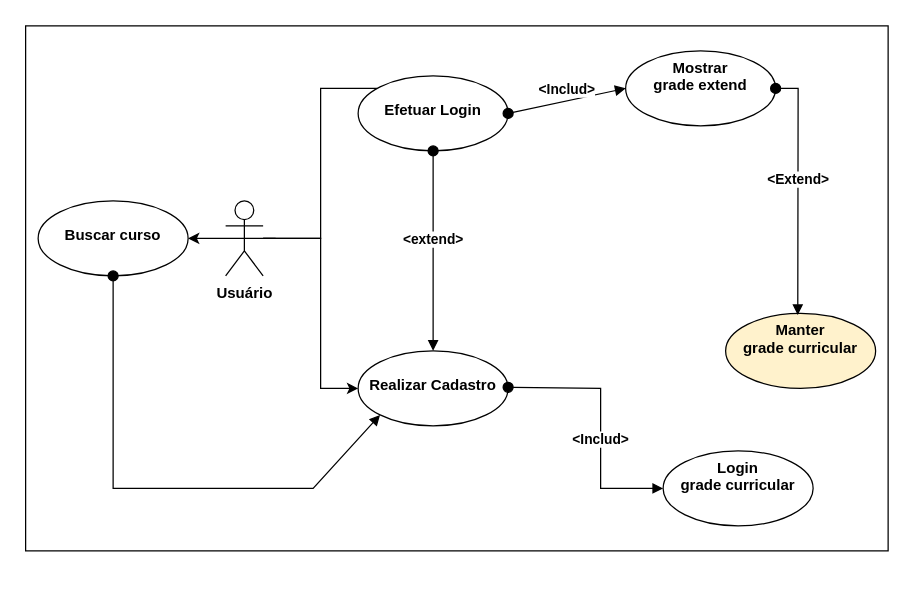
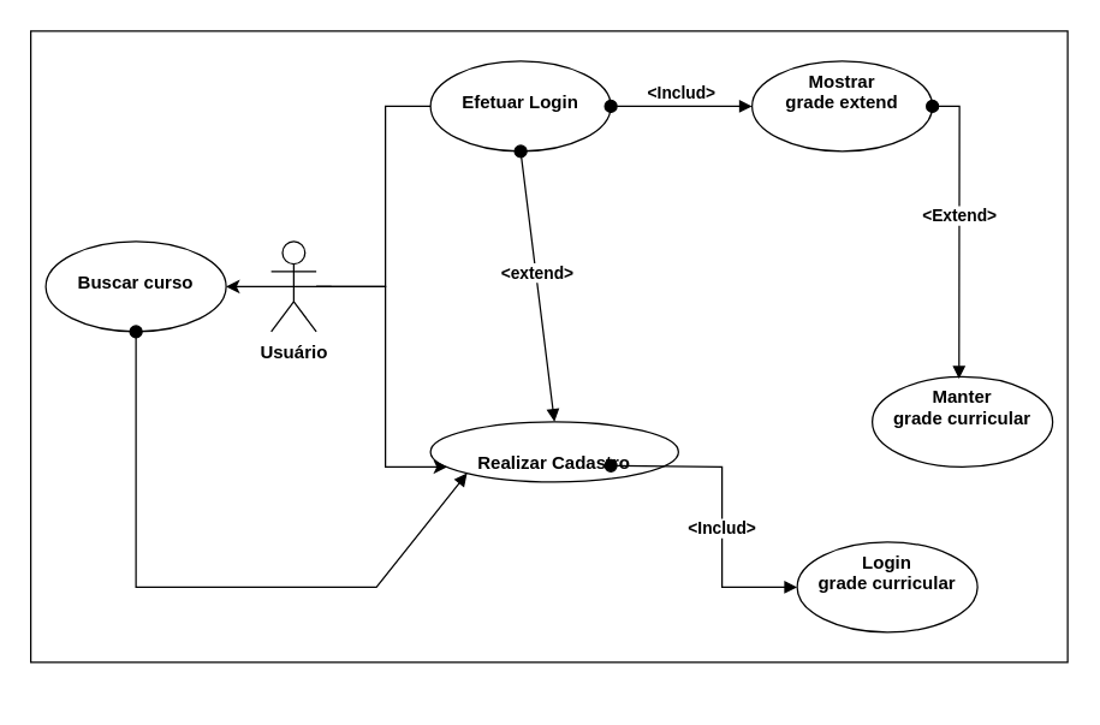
  <mxCell id="0" />
  <mxCell id="1" parent="0" />
  <mxCell id="2" value="" style="group" parent="1" vertex="1" connectable="0"><mxGeometry x="30" y="40" width="680" height="420" as="geometry" /></mxCell>
  <mxCell id="3" value="" style="html=1;" parent="2" vertex="1"><mxGeometry x="-10" y="-20" width="690" height="420" as="geometry" /></mxCell>
  <mxCell id="4" value="" style="edgeStyle=orthogonalEdgeStyle;rounded=0;orthogonalLoop=1;jettySize=auto;html=1;" parent="2" target="11" edge="1"><mxGeometry relative="1" as="geometry"><mxPoint x="190" y="150" as="sourcePoint" /><Array as="points"><mxPoint x="86" y="150" /></Array></mxGeometry></mxCell>
  <mxCell id="5" value="&lt;b&gt;Usuário&lt;/b&gt;" style="shape=umlActor;verticalLabelPosition=bottom;verticalAlign=top;html=1;" parent="2" vertex="1"><mxGeometry x="150" y="120" width="30" height="60" as="geometry" /></mxCell>
- <mxCell id="6" value="&lt;br&gt;&lt;b&gt;Efetuar Login&lt;/b&gt;" style="ellipse;whiteSpace=wrap;html=1;verticalAlign=top;" parent="2" vertex="1"><mxGeometry x="256" y="20" width="120" height="60" as="geometry" /></mxCell>
+ <mxCell id="6" value="&lt;br&gt;&lt;b&gt;Efetuar Login&lt;/b&gt;" style="ellipse;whiteSpace=wrap;html=1;verticalAlign=top;" parent="2" vertex="1"><mxGeometry x="256" width="120" height="60" as="geometry" /></mxCell>
  <mxCell id="7" value="" style="edgeStyle=orthogonalEdgeStyle;rounded=0;orthogonalLoop=1;jettySize=auto;html=1;endArrow=none;" parent="2" source="5" target="6" edge="1"><mxGeometry relative="1" as="geometry"><Array as="points"><mxPoint x="226" y="150" /><mxPoint x="226" y="30" /></Array></mxGeometry></mxCell>
- <mxCell id="8" value="&lt;b&gt;&lt;br&gt;Realizar Cadastro&lt;/b&gt;" style="ellipse;whiteSpace=wrap;html=1;verticalAlign=top;" parent="2" vertex="1"><mxGeometry x="256" y="240" width="120" height="60" as="geometry" /></mxCell>
+ <mxCell id="8" value="&lt;b&gt;&lt;br&gt;Realizar Cadastro&lt;/b&gt;" style="ellipse;whiteSpace=wrap;html=1;verticalAlign=top;" parent="2" vertex="1"><mxGeometry x="256" y="240" width="165" height="40" as="geometry" /></mxCell>
  <mxCell id="9" value="" style="edgeStyle=orthogonalEdgeStyle;rounded=0;orthogonalLoop=1;jettySize=auto;html=1;" parent="2" source="5" target="8" edge="1"><mxGeometry relative="1" as="geometry"><Array as="points"><mxPoint x="226" y="150" /><mxPoint x="226" y="270" /></Array></mxGeometry></mxCell>
  <mxCell id="10" value="&lt;b&gt;&amp;lt;extend&amp;gt;&lt;/b&gt;" style="html=1;verticalAlign=bottom;startArrow=oval;startFill=1;endArrow=block;startSize=8;rounded=0;exitX=0.5;exitY=1;exitDx=0;exitDy=0;entryX=0.5;entryY=0;entryDx=0;entryDy=0;" parent="2" source="6" target="8" edge="1"><mxGeometry width="60" relative="1" as="geometry"><mxPoint x="416" y="220" as="sourcePoint" /><mxPoint x="476" y="220" as="targetPoint" /></mxGeometry></mxCell>
  <mxCell id="11" value="&lt;br&gt;&lt;b&gt;Buscar curso&lt;/b&gt;" style="ellipse;whiteSpace=wrap;html=1;verticalAlign=top;" parent="2" vertex="1"><mxGeometry y="120" width="120" height="60" as="geometry" /></mxCell>
  <mxCell id="12" value="" style="html=1;verticalAlign=bottom;startArrow=oval;startFill=1;endArrow=block;startSize=8;rounded=0;exitX=0.5;exitY=1;exitDx=0;exitDy=0;entryX=0;entryY=1;entryDx=0;entryDy=0;" parent="2" source="11" target="8" edge="1"><mxGeometry width="60" relative="1" as="geometry"><mxPoint x="250" y="150" as="sourcePoint" /><mxPoint x="313.574" y="291.213" as="targetPoint" /><Array as="points"><mxPoint x="60" y="290" /><mxPoint x="60" y="350" /><mxPoint x="220" y="350" /></Array></mxGeometry></mxCell>
  <mxCell id="13" value="&lt;b&gt;Login&lt;br&gt;grade curricular&lt;/b&gt;" style="ellipse;whiteSpace=wrap;html=1;verticalAlign=top;" parent="2" vertex="1"><mxGeometry x="500" y="320" width="120" height="60" as="geometry" /></mxCell>
  <mxCell id="14" value="&lt;b&gt;Mostrar&lt;br&gt;grade extend&lt;/b&gt;" style="ellipse;whiteSpace=wrap;html=1;verticalAlign=top;" parent="2" vertex="1"><mxGeometry x="470" width="120" height="60" as="geometry" /></mxCell>
- <mxCell id="15" value="&lt;b&gt;Manter&lt;br&gt;grade curricular&lt;/b&gt;" style="ellipse;whiteSpace=wrap;html=1;verticalAlign=top;fillColor=#fff2cc;" parent="2" vertex="1"><mxGeometry x="550" y="210" width="120" height="60" as="geometry" /></mxCell>
+ <mxCell id="15" value="&lt;b&gt;Manter&lt;br&gt;grade curricular&lt;/b&gt;" style="ellipse;whiteSpace=wrap;html=1;verticalAlign=top;" parent="2" vertex="1"><mxGeometry x="550" y="210" width="120" height="60" as="geometry" /></mxCell>
  <mxCell id="16" value="&lt;b&gt;&amp;lt;Extend&amp;gt;&lt;/b&gt;" style="html=1;verticalAlign=bottom;startArrow=oval;startFill=1;endArrow=block;startSize=8;rounded=0;exitX=1;exitY=0.5;exitDx=0;exitDy=0;entryX=0.481;entryY=0.022;entryDx=0;entryDy=0;entryPerimeter=0;" parent="2" source="14" target="15" edge="1"><mxGeometry width="60" relative="1" as="geometry"><mxPoint x="330" y="170" as="sourcePoint" /><mxPoint x="390" y="170" as="targetPoint" /><Array as="points"><mxPoint x="608" y="30" /></Array></mxGeometry></mxCell>
  <mxCell id="17" value="&lt;b&gt;&amp;lt;Includ&amp;gt;&lt;/b&gt;" style="html=1;verticalAlign=bottom;startArrow=oval;startFill=1;endArrow=block;startSize=8;rounded=0;entryX=0;entryY=0.5;entryDx=0;entryDy=0;" edge="1" parent="2" target="13"><mxGeometry x="0.216" width="60" relative="1" as="geometry"><mxPoint x="376" y="269.17" as="sourcePoint" /><mxPoint x="436" y="269.17" as="targetPoint" /><Array as="points"><mxPoint x="450" y="270" /><mxPoint x="450" y="350" /></Array><mxPoint as="offset" /></mxGeometry></mxCell>
  <mxCell id="18" value="&lt;b&gt;&amp;lt;Includ&amp;gt;&lt;/b&gt;" style="html=1;verticalAlign=bottom;startArrow=oval;startFill=1;endArrow=block;startSize=8;rounded=0;exitX=1;exitY=0.5;exitDx=0;exitDy=0;entryX=0;entryY=0.5;entryDx=0;entryDy=0;" edge="1" parent="2" source="6" target="14"><mxGeometry width="60" relative="1" as="geometry"><mxPoint x="380" y="30" as="sourcePoint" /><mxPoint x="440" y="30" as="targetPoint" /></mxGeometry></mxCell>
